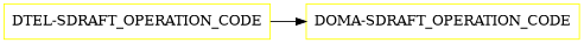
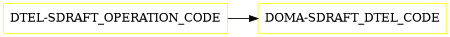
  digraph {
    rankdir=LR
    node [color=yellow shape=box]
    "DTEL-SDRAFT_OPERATION_CODE"
-   "DOMA-SDRAFT_OPERATION_CODE"
+   "DOMA-SDRAFT_OPERATION_CODE" [label="DOMA-SDRAFT_DTEL_CODE"]
    "DTEL-SDRAFT_OPERATION_CODE" -> "DOMA-SDRAFT_OPERATION_CODE"
  }
